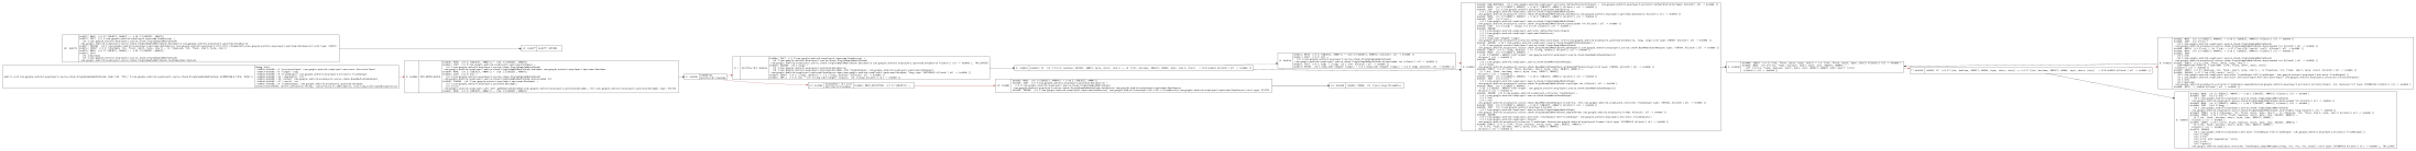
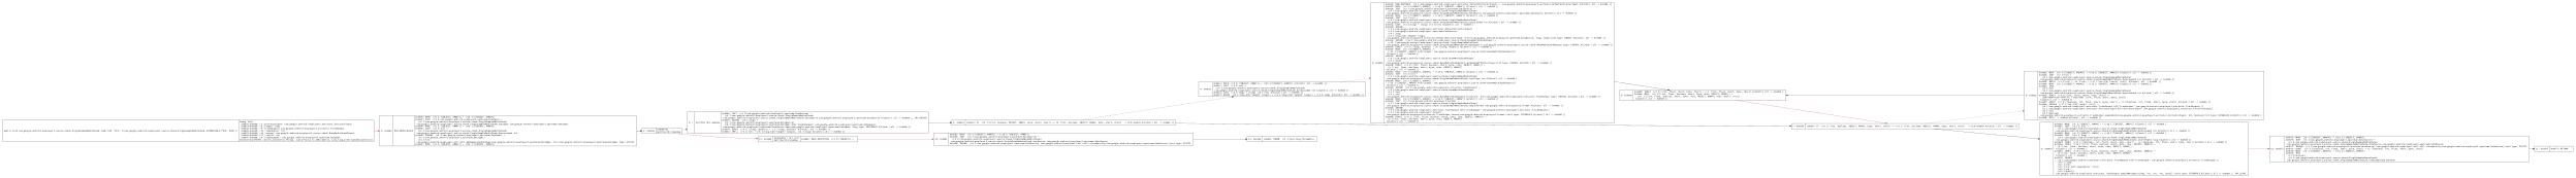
  digraph {
    fontname="Source Code Pro"
    rankdir=LR
    node [fontname="Source Code Pro" shape=record]
    edge [color=black fontname="Source Code Pro"]
    n1 [label="{0\:\ 0x0000|MTH_ENTER_BLOCK\l|0x0000: MOVE  (r0 I:?[OBJECT, ARRAY]) = (r18 I:?[OBJECT, ARRAY]) \l0x0002: IGET  (r3 I:com.google.android.exoplayer2.upstream.DataSpec) = \l  (r0 I:com.google.android.exoplayer2.source.chunk.SingleSampleMediaChunk)\l com.google.android.exoplayer2.source.chunk.SingleSampleMediaChunk.dataSpec com.google.android.exoplayer2.upstream.DataSpec \l0x0004: MOVE  (r0 I:?[OBJECT, ARRAY]) = (r18 I:?[OBJECT, ARRAY]) \l0x0006: IGET  (r4 I:int) = \l  (r0 I:com.google.android.exoplayer2.source.chunk.SingleSampleMediaChunk)\l com.google.android.exoplayer2.source.chunk.SingleSampleMediaChunk.bytesLoaded int \l0x0008: INVOKE  (r8 I:com.google.android.exoplayer2.upstream.DataSpec) = \l  (r3 I:com.google.android.exoplayer2.upstream.DataSpec)\l  (r4 I:int)\l com.google.android.exoplayer2.util.Util.getRemainderDataSpec(com.google.android.exoplayer2.upstream.DataSpec, int):com.google.android.exoplayer2.upstream.DataSpec type: STATIC \l0x000c: MOVE  (r0 I:?[OBJECT, ARRAY]) = (r18 I:?[OBJECT, ARRAY]) \l}"]
    n2 [label="{1\:\ 0x000e|SYNTHETIC\lSplitter:B:1:0x000e\l}"]
    n3 [label="{2\:\ ?|Splitter:B:1:0x000e\l|0x000e: IGET  (r3 I:com.google.android.exoplayer2.upstream.DataSource) = \l  (r0 I:com.google.android.exoplayer2.source.chunk.SingleSampleMediaChunk)\l com.google.android.exoplayer2.source.chunk.SingleSampleMediaChunk.dataSource com.google.android.exoplayer2.upstream.DataSource A[Catch:\{ all \-\> 0x0080 \}, TRY_ENTER]\l0x0010: INVOKE  (r6 I:long) = \l  (r3 I:com.google.android.exoplayer2.upstream.DataSource)\l  (r8 I:com.google.android.exoplayer2.upstream.DataSpec A[D('loadDataSpec' com.google.android.exoplayer2.upstream.DataSpec)])\l com.google.android.exoplayer2.upstream.DataSource.open(com.google.android.exoplayer2.upstream.DataSpec):long type: INTERFACE A[Catch:\{ all \-\> 0x0080 \}]\l0x0014: CONST  (r4 I:?[long, double]) = (\-1 ?[long, double]) A[Catch:\{ all \-\> 0x0080 \}]\l0x0016: CMP_L  (r3 I:int) = (r6 I:long A[D('length' long)]), (r4 I:long) A[Catch:\{ all \-\> 0x0080 \}]\l}"]
    n4 [label="{12\:\ 0x0080|ExcHandler: all null\lSplitter:B:1:0x000e\l|0x0080: MOVE_EXCEPTION  (r3 I:?[OBJECT]) =  \l}"]
    n5 [label="{3\:\ 0x0018|0x0018: IF  (r3 I:?[int, boolean, OBJECT, ARRAY, byte, short, char]) == (0 ?[int, boolean, OBJECT, ARRAY, byte, short, char])  \-\> B:5:0x0020 A[Catch:\{ all \-\> 0x0080 \}]\l}"]
    n6 [label="{13\:\ 0x0081|0x0081: MOVE  (r0 I:?[OBJECT, ARRAY]) = (r18 I:?[OBJECT, ARRAY]) \l0x0083: IGET  (r4 I:com.google.android.exoplayer2.upstream.DataSource) = \l  (r0 I:com.google.android.exoplayer2.source.chunk.SingleSampleMediaChunk)\l com.google.android.exoplayer2.source.chunk.SingleSampleMediaChunk.dataSource com.google.android.exoplayer2.upstream.DataSource \l0x0085: INVOKE  (r4 I:com.google.android.exoplayer2.upstream.DataSource) com.google.android.exoplayer2.util.Util.closeQuietly(com.google.android.exoplayer2.upstream.DataSource):void type: STATIC \l}"]
    n7 [label="{4\:\ 0x001a|0x001a: MOVE  (r0 I:?[OBJECT, ARRAY]) = (r18 I:?[OBJECT, ARRAY]) A[Catch:\{ all \-\> 0x0080 \}]\l0x001c: IGET  (r3 I:int) = \l  (r0 I:com.google.android.exoplayer2.source.chunk.SingleSampleMediaChunk)\l com.google.android.exoplayer2.source.chunk.SingleSampleMediaChunk.bytesLoaded int A[Catch:\{ all \-\> 0x0080 \}]\l0x001e: CAST  (r4 I:long) = (long) (r3 I:int) A[Catch:\{ all \-\> 0x0080 \}]\l0x001f: ARITH  (r6 I:long A[D('length' long)]) = (r6 I:long A[D('length' long)]) + (r4 I:long) A[Catch:\{ all \-\> 0x0080 \}]\l}"]
    n8 [label="{5\:\ 0x0020|0x0020: NEW_INSTANCE  (r2 I:com.google.android.exoplayer2.extractor.DefaultExtractorInput) =  com.google.android.exoplayer2.extractor.DefaultExtractorInput A[Catch:\{ all \-\> 0x0080 \}]\l0x0022: MOVE  (r0 I:?[OBJECT, ARRAY]) = (r18 I:?[OBJECT, ARRAY]) A[Catch:\{ all \-\> 0x0080 \}]\l0x0024: IGET  (r3 I:com.google.android.exoplayer2.upstream.DataSource) = \l  (r0 I:com.google.android.exoplayer2.source.chunk.SingleSampleMediaChunk)\l com.google.android.exoplayer2.source.chunk.SingleSampleMediaChunk.dataSource com.google.android.exoplayer2.upstream.DataSource A[Catch:\{ all \-\> 0x0080 \}]\l0x0026: MOVE  (r0 I:?[OBJECT, ARRAY]) = (r18 I:?[OBJECT, ARRAY]) A[Catch:\{ all \-\> 0x0080 \}]\l0x0028: IGET  (r4 I:int) = \l  (r0 I:com.google.android.exoplayer2.source.chunk.SingleSampleMediaChunk)\l com.google.android.exoplayer2.source.chunk.SingleSampleMediaChunk.bytesLoaded int A[Catch:\{ all \-\> 0x0080 \}]\l0x002a: CAST  (r4 I:long) = (long) (r4 I:int) A[Catch:\{ all \-\> 0x0080 \}]\l0x002b: INVOKE  \l  (r2 I:com.google.android.exoplayer2.extractor.DefaultExtractorInput)\l  (r3 I:com.google.android.exoplayer2.upstream.DataSource)\l  (r4 I:long)\l  (r6 I:long A[D('length' long)])\l com.google.android.exoplayer2.extractor.DefaultExtractorInput.\<init\>(com.google.android.exoplayer2.upstream.DataSource, long, long):void type: DIRECT A[Catch:\{ all \-\> 0x0080 \}]\l0x002e: INVOKE  (r16 I:com.google.android.exoplayer2.source.chunk.BaseMediaChunkOutput) = \l  (r18 I:com.google.android.exoplayer2.source.chunk.SingleSampleMediaChunk)\l com.google.android.exoplayer2.source.chunk.SingleSampleMediaChunk.getOutput():com.google.android.exoplayer2.source.chunk.BaseMediaChunkOutput type: VIRTUAL A[Catch:\{ all \-\> 0x0080 \}]\l0x0032: CONST  (r4 I:?[long, double]) = (0 ?[long, double]) A[Catch:\{ all \-\> 0x0080 \}]\l0x0034: MOVE  (r0 I:?[OBJECT, ARRAY]) = \l  (r16 I:?[OBJECT, ARRAY] A[D('output' com.google.android.exoplayer2.source.chunk.BaseMediaChunkOutput)])\l A[Catch:\{ all \-\> 0x0080 \}]\l0x0036: INVOKE  \l  (r0 I:com.google.android.exoplayer2.source.chunk.BaseMediaChunkOutput)\l  (r4 I:long)\l com.google.android.exoplayer2.source.chunk.BaseMediaChunkOutput.setSampleOffsetUs(long):void type: VIRTUAL A[Catch:\{ all \-\> 0x0080 \}]\l0x0039: CONST  (r3 I:?[int, float, boolean, short, byte, char, OBJECT, ARRAY]) = \l  (0 ?[int, float, boolean, short, byte, char, OBJECT, ARRAY])\l A[Catch:\{ all \-\> 0x0080 \}]\l0x003a: MOVE  (r0 I:?[OBJECT, ARRAY]) = (r18 I:?[OBJECT, ARRAY]) A[Catch:\{ all \-\> 0x0080 \}]\l0x003c: IGET  (r4 I:int) = \l  (r0 I:com.google.android.exoplayer2.source.chunk.SingleSampleMediaChunk)\l com.google.android.exoplayer2.source.chunk.SingleSampleMediaChunk.trackType int A[Catch:\{ all \-\> 0x0080 \}]\l0x003e: MOVE  (r0 I:?[OBJECT, ARRAY]) = \l  (r16 I:?[OBJECT, ARRAY] A[D('output' com.google.android.exoplayer2.source.chunk.BaseMediaChunkOutput)])\l A[Catch:\{ all \-\> 0x0080 \}]\l0x0040: INVOKE  (r9 I:com.google.android.exoplayer2.extractor.TrackOutput) = \l  (r0 I:com.google.android.exoplayer2.source.chunk.BaseMediaChunkOutput)\l  (r3 I:int)\l  (r4 I:int)\l com.google.android.exoplayer2.source.chunk.BaseMediaChunkOutput.track(int, int):com.google.android.exoplayer2.extractor.TrackOutput type: VIRTUAL A[Catch:\{ all \-\> 0x0080 \}]\l0x0044: MOVE  (r0 I:?[OBJECT, ARRAY]) = (r18 I:?[OBJECT, ARRAY]) A[Catch:\{ all \-\> 0x0080 \}]\l0x0046: IGET  (r3 I:com.google.android.exoplayer2.Format) = \l  (r0 I:com.google.android.exoplayer2.source.chunk.SingleSampleMediaChunk)\l com.google.android.exoplayer2.source.chunk.SingleSampleMediaChunk.sampleFormat com.google.android.exoplayer2.Format A[Catch:\{ all \-\> 0x0080 \}]\l0x0048: INVOKE  \l  (r9 I:com.google.android.exoplayer2.extractor.TrackOutput A[D('trackOutput' com.google.android.exoplayer2.extractor.TrackOutput)])\l  (r3 I:com.google.android.exoplayer2.Format)\l com.google.android.exoplayer2.extractor.TrackOutput.format(com.google.android.exoplayer2.Format):void type: INTERFACE A[Catch:\{ all \-\> 0x0080 \}]\l0x004b: CONST  (r17 I:?[int, float, boolean, short, byte, char, OBJECT, ARRAY]) = \l  (0 ?[int, float, boolean, short, byte, char, OBJECT, ARRAY])\l A[Catch:\{ all \-\> 0x0080 \}]\l}"]
    n9 [label="{6\:\ 0x004d|0x004d: CONST  (r3 I:?[int, float, short, byte, char]) = (\-1 ?[int, float, short, byte, char]) A[Catch:\{ all \-\> 0x0080 \}]\l0x004e: MOVE  (r0 I:?[int, float, boolean, short, byte, char, OBJECT, ARRAY]) = \l  (r17 I:?[int, float, boolean, short, byte, char, OBJECT, ARRAY] A[D('result' int)])\l A[Catch:\{ all \-\> 0x0080 \}]\l}"]
    n10 [label="{7\:\ 0x0050|0x0050: IF  (r0 I:?[int, boolean, OBJECT, ARRAY, byte, short, char]) == (r3 I:?[int, boolean, OBJECT, ARRAY, byte, short, char])  \-\> B:9:0x0065 A[Catch:\{ all \-\> 0x0080 \}]\l}"]
    n11 [label="{8\:\ 0x0052|0x0052: MOVE  (r0 I:?[OBJECT, ARRAY]) = (r18 I:?[OBJECT, ARRAY]) A[Catch:\{ all \-\> 0x0080 \}]\l0x0054: IGET  (r3 I:int) = \l  (r0 I:com.google.android.exoplayer2.source.chunk.SingleSampleMediaChunk)\l com.google.android.exoplayer2.source.chunk.SingleSampleMediaChunk.bytesLoaded int A[Catch:\{ all \-\> 0x0080 \}]\l0x0056: ARITH  (r3 I:int) = (r3 I:int) + (r17 I:int A[D('result' int)]) A[Catch:\{ all \-\> 0x0080 \}]\l0x0058: MOVE  (r0 I:?[OBJECT, ARRAY]) = (r18 I:?[OBJECT, ARRAY]) A[Catch:\{ all \-\> 0x0080 \}]\l0x005a: IPUT  \l  (r3 I:int)\l  (r0 I:com.google.android.exoplayer2.source.chunk.SingleSampleMediaChunk)\l com.google.android.exoplayer2.source.chunk.SingleSampleMediaChunk.bytesLoaded int A[Catch:\{ all \-\> 0x0080 \}]\l0x005c: CONST  (r3 I:?[int, float, short, byte, char]) = \l  (2147483647(0x7fffffff, float:NaN) ?[int, float, short, byte, char])\l A[Catch:\{ all \-\> 0x0080 \}]\l0x005f: CONST  (r4 I:?[boolean, int, float, short, byte, char]) = (1 ?[boolean, int, float, short, byte, char]) A[Catch:\{ all \-\> 0x0080 \}]\l0x0060: INVOKE  (r17 I:int A[D('result' int)]) = \l  (r9 I:com.google.android.exoplayer2.extractor.TrackOutput A[D('trackOutput' com.google.android.exoplayer2.extractor.TrackOutput)])\l  (r2 I:com.google.android.exoplayer2.extractor.ExtractorInput A[D('extractorInput' com.google.android.exoplayer2.extractor.ExtractorInput)])\l  (r3 I:int)\l  (r4 I:boolean)\l com.google.android.exoplayer2.extractor.TrackOutput.sampleData(com.google.android.exoplayer2.extractor.ExtractorInput, int, boolean):int type: INTERFACE A[Catch:\{ all \-\> 0x0080 \}]\l0x0064: GOTO  \-\> 0x004d A[Catch:\{ all \-\> 0x0080 \}]\l}"]
    n12 [label="{9\:\ 0x0065|0x0065: MOVE  (r0 I:?[OBJECT, ARRAY]) = (r18 I:?[OBJECT, ARRAY]) A[Catch:\{ all \-\> 0x0080 \}]\l0x0067: IGET  (r13 I:int) = \l  (r0 I:com.google.android.exoplayer2.source.chunk.SingleSampleMediaChunk)\l com.google.android.exoplayer2.source.chunk.SingleSampleMediaChunk.bytesLoaded int A[Catch:\{ all \-\> 0x0080 \}]\l0x0069: MOVE  (r0 I:?[OBJECT, ARRAY]) = (r18 I:?[OBJECT, ARRAY]) A[Catch:\{ all \-\> 0x0080 \}]\l0x006b: IGET  (r10 I:long) = \l  (r0 I:com.google.android.exoplayer2.source.chunk.SingleSampleMediaChunk)\l com.google.android.exoplayer2.source.chunk.SingleSampleMediaChunk.startTimeUs long A[Catch:\{ all \-\> 0x0080 \}]\l0x006d: CONST  (r12 I:?[boolean, int, float, short, byte, char]) = (1 ?[boolean, int, float, short, byte, char]) A[Catch:\{ all \-\> 0x0080 \}]\l0x006e: CONST  (r14 I:?[int, float, boolean, short, byte, char, OBJECT, ARRAY]) = \l  (0 ?[int, float, boolean, short, byte, char, OBJECT, ARRAY])\l A[Catch:\{ all \-\> 0x0080 \}]\l0x006f: CONST  (r15 I:?[int, float, boolean, short, byte, char, OBJECT, ARRAY]) = \l  (0 ?[int, float, boolean, short, byte, char, OBJECT, ARRAY])\l A[Catch:\{ all \-\> 0x0080 \}]\l0x0070: INVOKE  \l  (r9 I:com.google.android.exoplayer2.extractor.TrackOutput A[D('trackOutput' com.google.android.exoplayer2.extractor.TrackOutput)])\l  (r10 I:long)\l  (r12 I:int)\l  (r13 I:int A[D('sampleSize' int)])\l  (r14 I:int)\l  (r15 I:byte[])\l com.google.android.exoplayer2.extractor.TrackOutput.sampleMetadata(long, int, int, int, byte[]):void type: INTERFACE A[Catch:\{ all \-\> 0x0080 \}, TRY_LEAVE]\l}"]
    n13 [label="{10\:\ 0x0073|0x0073: MOVE  (r0 I:?[OBJECT, ARRAY]) = (r18 I:?[OBJECT, ARRAY]) \l0x0075: IGET  (r3 I:com.google.android.exoplayer2.upstream.DataSource) = \l  (r0 I:com.google.android.exoplayer2.source.chunk.SingleSampleMediaChunk)\l com.google.android.exoplayer2.source.chunk.SingleSampleMediaChunk.dataSource com.google.android.exoplayer2.upstream.DataSource \l0x0077: INVOKE  (r3 I:com.google.android.exoplayer2.upstream.DataSource) com.google.android.exoplayer2.util.Util.closeQuietly(com.google.android.exoplayer2.upstream.DataSource):void type: STATIC \l0x007a: CONST  (r3 I:?[boolean, int, float, short, byte, char]) = (1 ?[boolean, int, float, short, byte, char]) \l0x007b: MOVE  (r0 I:?[OBJECT, ARRAY]) = (r18 I:?[OBJECT, ARRAY]) \l0x007d: IPUT  \l  (r3 I:boolean)\l  (r0 I:com.google.android.exoplayer2.source.chunk.SingleSampleMediaChunk)\l com.google.android.exoplayer2.source.chunk.SingleSampleMediaChunk.loadCompleted boolean \l}"]
    n14 [label="{11\:\ 0x007f|0x007f: RETURN   \l}"]
    n15 [label="{14\:\ 0x0088|0x0088: THROW  (r3 I:java.lang.Throwable) \l}"]
    n16 [label="{public void com.google.android.exoplayer2.source.chunk.SingleSampleMediaChunk.load((r18 'this' I:com.google.android.exoplayer2.source.chunk.SingleSampleMediaChunk A[IMMUTABLE_TYPE, THIS]))  | Debug Info:\l  0x002e\-0x0080: r2 'extractorInput' com.google.android.exoplayer2.extractor.ExtractorInput\l  0x0014\-0x0080: r6 'length' long\l  0x0044\-0x0080: r9 'trackOutput' com.google.android.exoplayer2.extractor.TrackOutput\l  0x0069\-0x0080: r13 'sampleSize' int\l  0x0032\-0x0080: r16 'output' com.google.android.exoplayer2.source.chunk.BaseMediaChunkOutput\l  0x004d\-0x0080: r17 'result' int\l  0x000c\-0x0088: r8 'loadDataSpec' com.google.android.exoplayer2.upstream.DataSpec\lAnnotation[SYSTEM, dalvik.annotation.Throws, \{value=[java.io.IOException, java.lang.InterruptedException]\}]\l}"]
    n1 -> n2
    n2 -> n3 [color=brown]
    n2 -> n4 [color=brown]
    n3 -> n5
    n4 -> n6 [color=brown]
    n5 -> n7 [style=dashed]
-   n5 -> n8
+   n5 -> n10
    n6 -> n15
    n7 -> n8 [color=brown style=dashed]
    n8 -> n9
    n9 -> n10 [color=brown]
    n10 -> n11 [color=brown style=dashed]
    n10 -> n12
    n11 -> n9
+   n12 -> n13 [color=brown]
    n13 -> n14
    n16 -> n1 [color=brown]
  }
